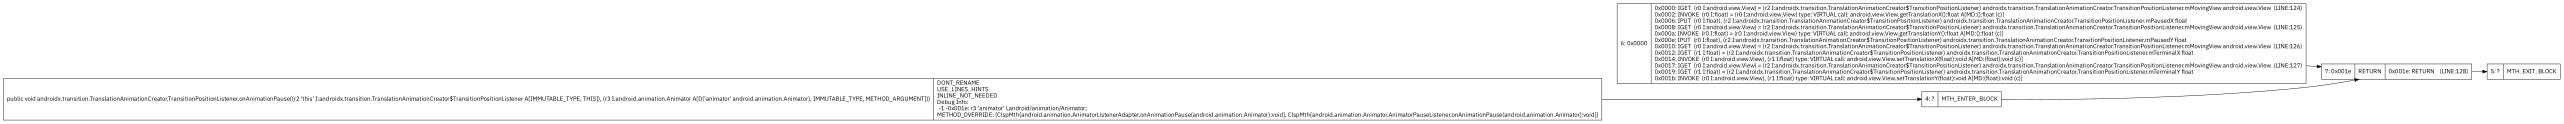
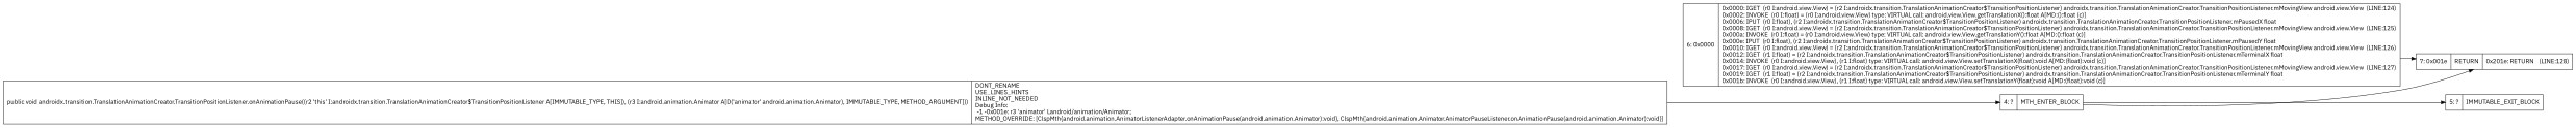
  digraph {
    fontname="IBM Plex Sans"
    rankdir=LR
    node [fontname="IBM Plex Sans" shape=record]
    edge [fontname="IBM Plex Sans"]
    n1 [label="{4\:\ ?|MTH_ENTER_BLOCK\l}"]
-   n2 [label="{7\:\ 0x001e|RETURN\l|0x001e: RETURN    (LINE:128)\l}"]
+   n2 [label="{7\:\ 0x001e|RETURN\l|0x201e: RETURN    (LINE:128)\l}"]
    n3 [label="{6\:\ 0x0000|0x0000: IGET  (r0 I:android.view.View) = (r2 I:androidx.transition.TranslationAnimationCreator$TransitionPositionListener) androidx.transition.TranslationAnimationCreator.TransitionPositionListener.mMovingView android.view.View  (LINE:124)\l0x0002: INVOKE  (r0 I:float) = (r0 I:android.view.View) type: VIRTUAL call: android.view.View.getTranslationX():float A[MD:():float (c)]\l0x0006: IPUT  (r0 I:float), (r2 I:androidx.transition.TranslationAnimationCreator$TransitionPositionListener) androidx.transition.TranslationAnimationCreator.TransitionPositionListener.mPausedX float \l0x0008: IGET  (r0 I:android.view.View) = (r2 I:androidx.transition.TranslationAnimationCreator$TransitionPositionListener) androidx.transition.TranslationAnimationCreator.TransitionPositionListener.mMovingView android.view.View  (LINE:125)\l0x000a: INVOKE  (r0 I:float) = (r0 I:android.view.View) type: VIRTUAL call: android.view.View.getTranslationY():float A[MD:():float (c)]\l0x000e: IPUT  (r0 I:float), (r2 I:androidx.transition.TranslationAnimationCreator$TransitionPositionListener) androidx.transition.TranslationAnimationCreator.TransitionPositionListener.mPausedY float \l0x0010: IGET  (r0 I:android.view.View) = (r2 I:androidx.transition.TranslationAnimationCreator$TransitionPositionListener) androidx.transition.TranslationAnimationCreator.TransitionPositionListener.mMovingView android.view.View  (LINE:126)\l0x0012: IGET  (r1 I:float) = (r2 I:androidx.transition.TranslationAnimationCreator$TransitionPositionListener) androidx.transition.TranslationAnimationCreator.TransitionPositionListener.mTerminalX float \l0x0014: INVOKE  (r0 I:android.view.View), (r1 I:float) type: VIRTUAL call: android.view.View.setTranslationX(float):void A[MD:(float):void (c)]\l0x0017: IGET  (r0 I:android.view.View) = (r2 I:androidx.transition.TranslationAnimationCreator$TransitionPositionListener) androidx.transition.TranslationAnimationCreator.TransitionPositionListener.mMovingView android.view.View  (LINE:127)\l0x0019: IGET  (r1 I:float) = (r2 I:androidx.transition.TranslationAnimationCreator$TransitionPositionListener) androidx.transition.TranslationAnimationCreator.TransitionPositionListener.mTerminalY float \l0x001b: INVOKE  (r0 I:android.view.View), (r1 I:float) type: VIRTUAL call: android.view.View.setTranslationY(float):void A[MD:(float):void (c)]\l}"]
-   n4 [label="{5\:\ ?|MTH_EXIT_BLOCK\l}"]
+   n4 [label="{5\:\ ?|IMMUTABLE_EXIT_BLOCK\l}"]
    n5 [label="{public void androidx.transition.TranslationAnimationCreator.TransitionPositionListener.onAnimationPause((r2 'this' I:androidx.transition.TranslationAnimationCreator$TransitionPositionListener A[IMMUTABLE_TYPE, THIS]), (r3 I:android.animation.Animator A[D('animator' android.animation.Animator), IMMUTABLE_TYPE, METHOD_ARGUMENT]))  | DONT_RENAME\lUSE_LINES_HINTS\lINLINE_NOT_NEEDED\lDebug Info:\l  \-1 \-0x001e: r3 'animator' Landroid\/animation\/Animator;\lMETHOD_OVERRIDE: [ClspMth\{android.animation.AnimatorListenerAdapter.onAnimationPause(android.animation.Animator):void\}, ClspMth\{android.animation.Animator.AnimatorPauseListener.onAnimationPause(android.animation.Animator):void\}]\l}"]
    n1 -> n2
-   n2 -> n4
+   n1 -> n4
    n3 -> n2
    n5 -> n1
  }
